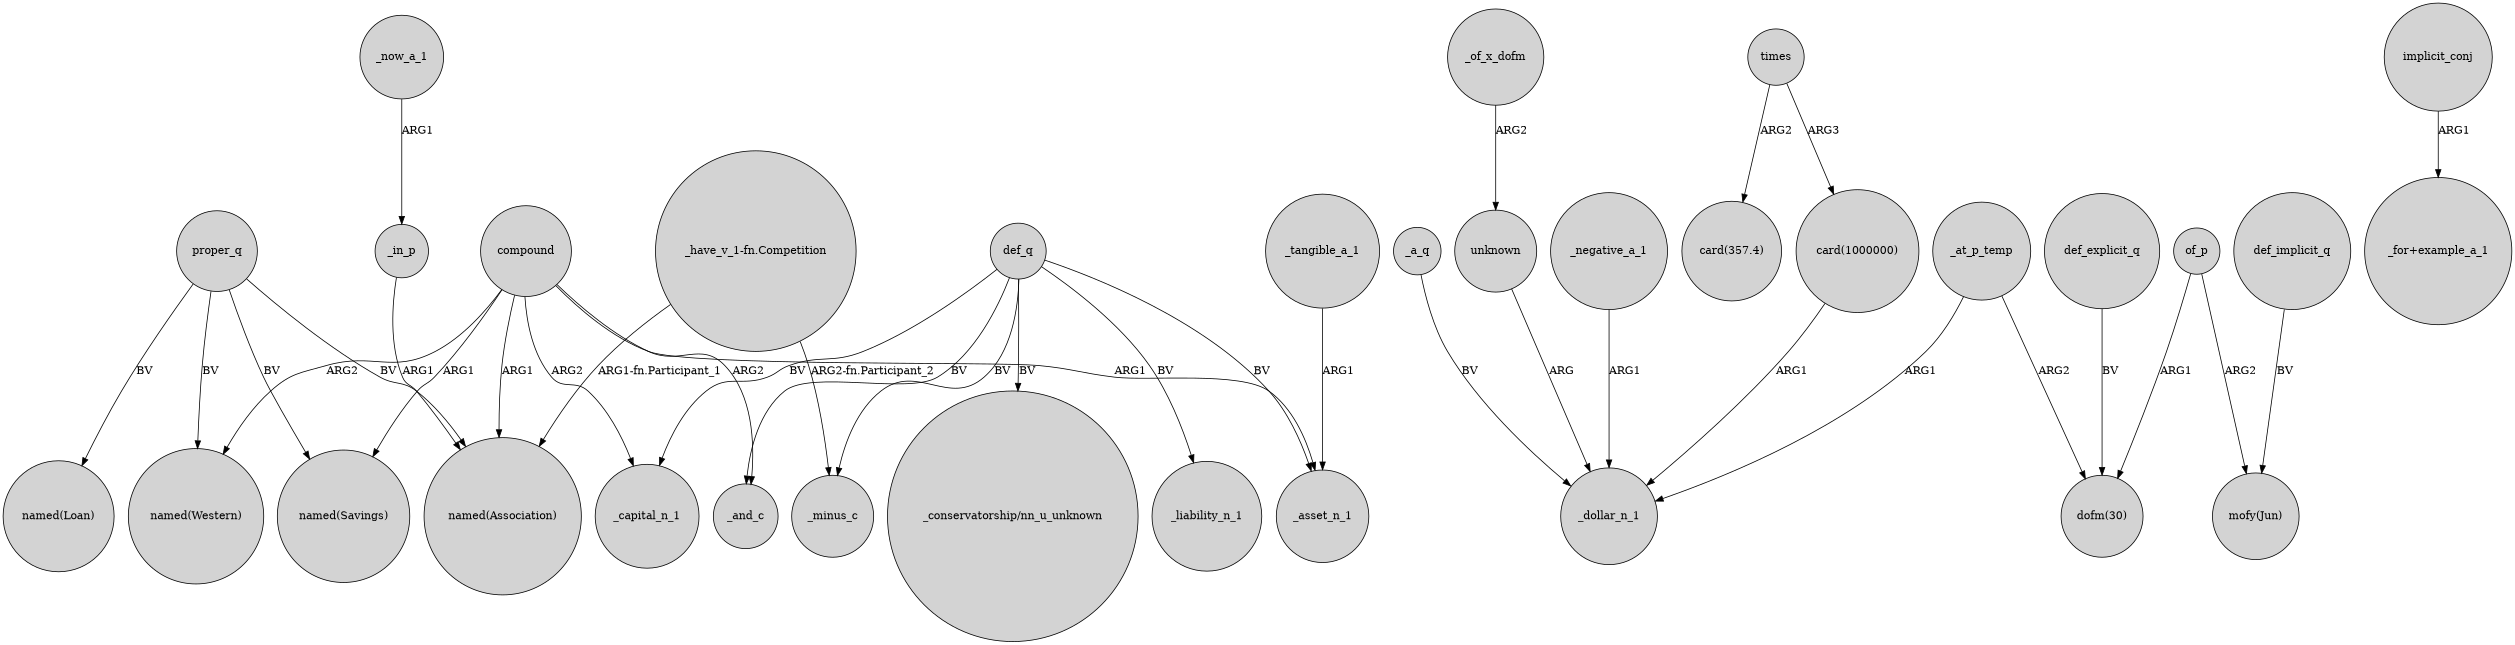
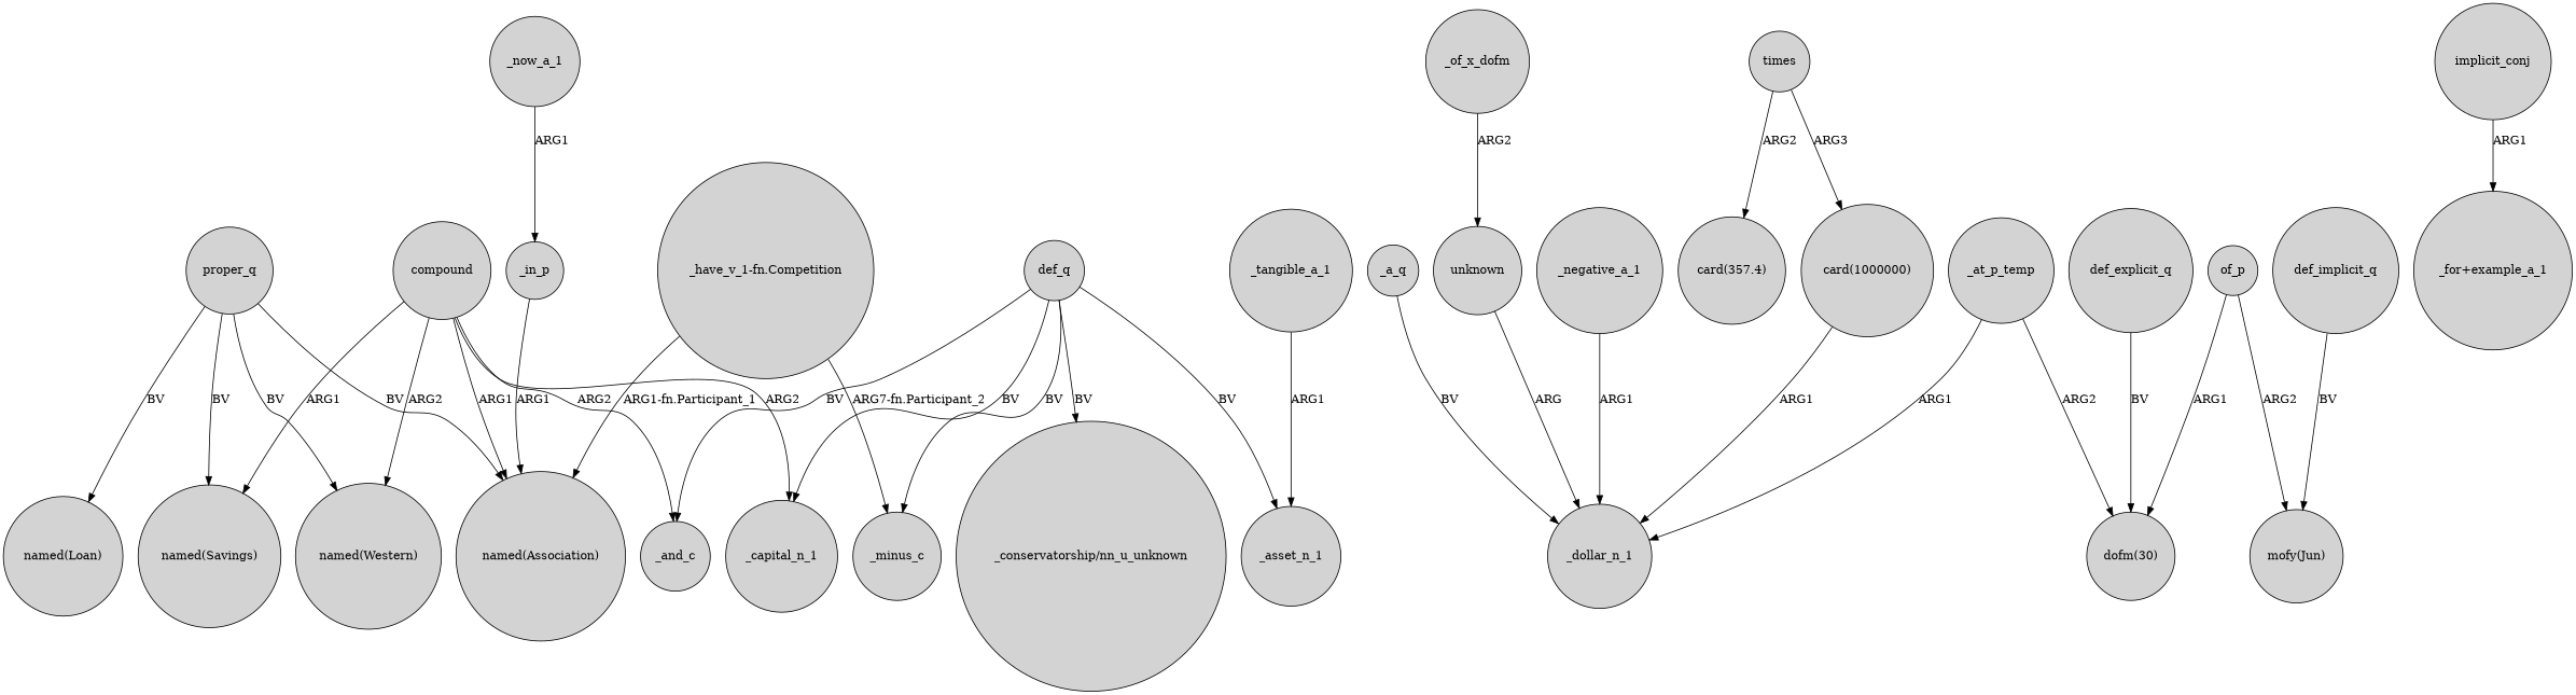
  digraph {
    node [shape=circle style=filled]
    proper_q
    "named(Loan)"
    "named(Western)"
    "named(Association)"
    "named(Savings)"
    _a_q
    _dollar_n_1
    _in_p
    _at_p_temp
    "dofm(30)"
    n11 [label=_of_x_dofm]
    unknown
    n13 [label=def_q]
    "_conservatorship/nn_u_unknown"
-   _liability_n_1
    _and_c
    _asset_n_1
    _capital_n_1
    _minus_c
    times
    "card(1000000)"
    "card(357.4)"
    compound
    implicit_conj
    "_for+example_a_1"
    def_explicit_q
    def_implicit_q
    "mofy(Jun)"
    _tangible_a_1
    "_have_v_1-fn.Competition"
    _negative_a_1
    of_p
    _now_a_1
    proper_q -> "named(Loan)" [label=BV]
    proper_q -> "named(Western)" [label=BV]
    proper_q -> "named(Association)" [label=BV]
    proper_q -> "named(Savings)" [label=BV]
    _a_q -> _dollar_n_1 [label=BV]
    _in_p -> "named(Association)" [label=ARG1]
    _at_p_temp -> _dollar_n_1 [label=ARG1]
    _at_p_temp -> "dofm(30)" [label=ARG2]
    n11 -> unknown [label=ARG2]
    unknown -> _dollar_n_1 [label=ARG]
    n13 -> "_conservatorship/nn_u_unknown" [label=BV]
-   n13 -> _liability_n_1 [label=BV]
    n13 -> _and_c [label=BV]
    n13 -> _asset_n_1 [label=BV]
    n13 -> _capital_n_1 [label=BV]
    n13 -> _minus_c [label=BV]
    times -> "card(1000000)" [label=ARG3]
    times -> "card(357.4)" [label=ARG2]
    "card(1000000)" -> _dollar_n_1 [label=ARG1]
    compound -> "named(Western)" [label=ARG2]
    compound -> "named(Association)" [label=ARG1]
    compound -> "named(Savings)" [label=ARG1]
    compound -> _and_c [label=ARG2]
-   compound -> _asset_n_1 [label=ARG1]
    compound -> _capital_n_1 [label=ARG2]
    implicit_conj -> "_for+example_a_1" [label=ARG1]
    def_explicit_q -> "dofm(30)" [label=BV]
    def_implicit_q -> "mofy(Jun)" [label=BV]
    _tangible_a_1 -> _asset_n_1 [label=ARG1]
    "_have_v_1-fn.Competition" -> "named(Association)" [label="ARG1-fn.Participant_1"]
-   "_have_v_1-fn.Competition" -> _minus_c [label="ARG2-fn.Participant_2"]
+   "_have_v_1-fn.Competition" -> _minus_c [label="ARG7-fn.Participant_2"]
    _negative_a_1 -> _dollar_n_1 [label=ARG1]
    of_p -> "dofm(30)" [label=ARG1]
    of_p -> "mofy(Jun)" [label=ARG2]
    _now_a_1 -> _in_p [label=ARG1]
  }
